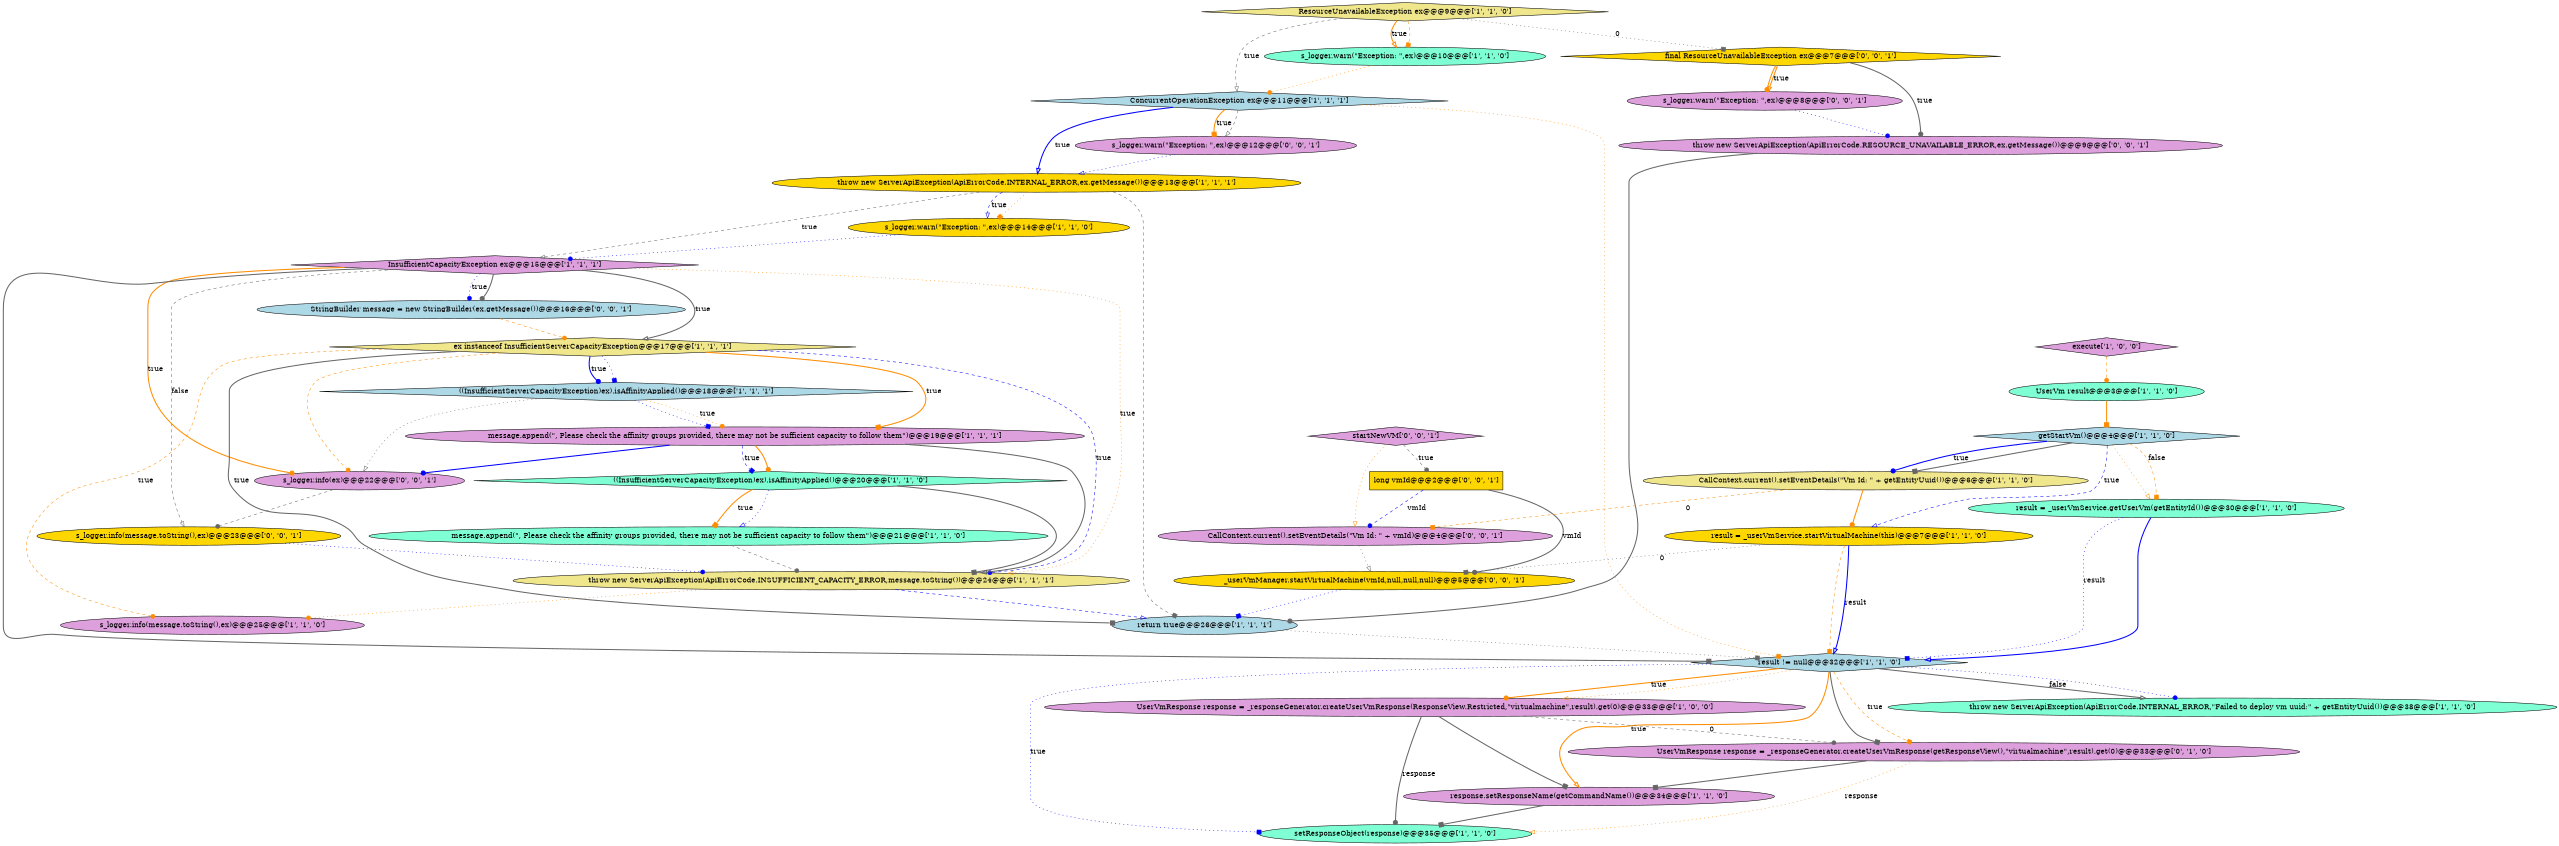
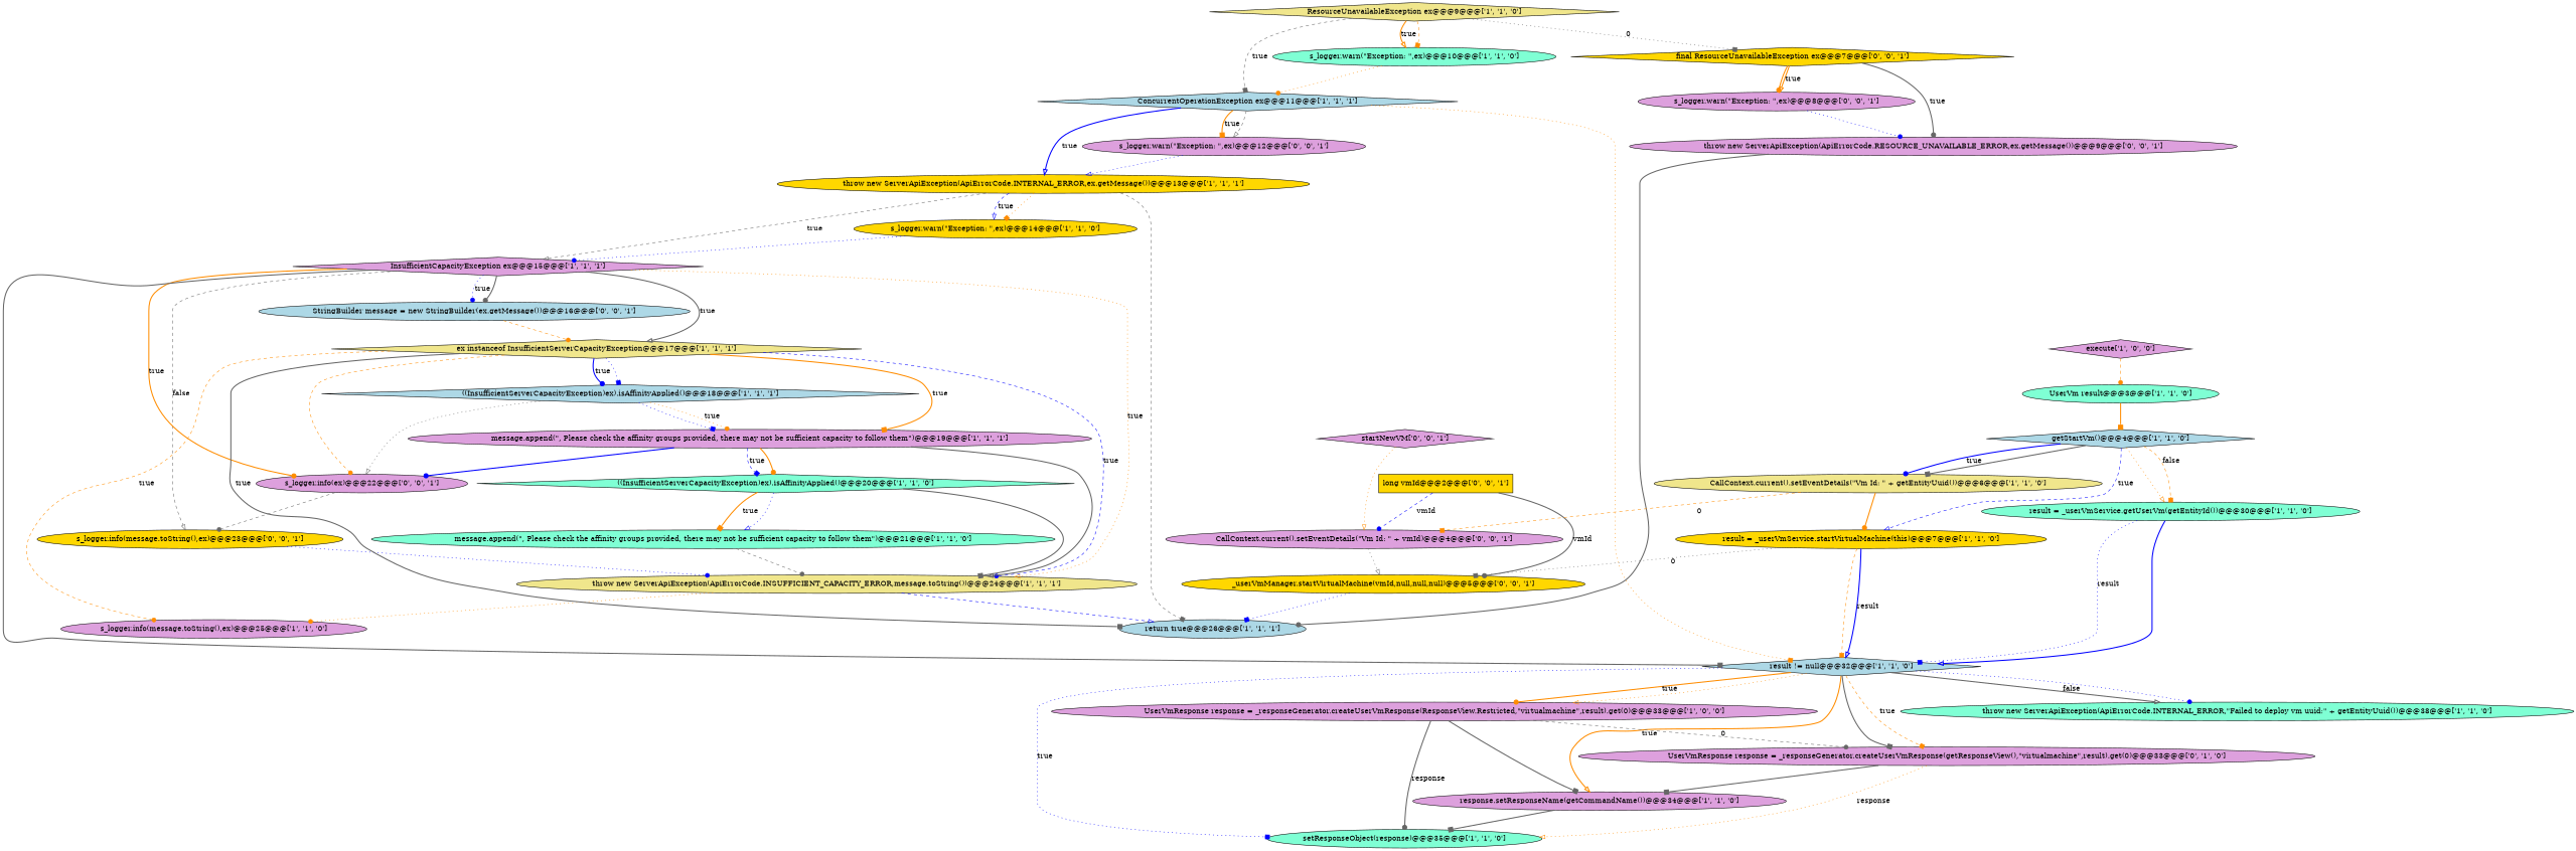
  digraph {
    node [fillcolor=plum shape=ellipse style=filled]
    edge [arrowhead=dot color=darkorange style=bold]
    n1 [label="InsufficientCapacityException ex@@@15@@@['1', '1', '1']" shape=diamond]
    n2 [fillcolor=gold label="s_logger.info(message.toString(),ex)@@@23@@@['0', '0', '1']"]
    n3 [label="s_logger.info(ex)@@@22@@@['0', '0', '1']"]
    n4 [fillcolor=lightblue label="result != null@@@32@@@['1', '1', '0']" shape=diamond]
    n5 [fillcolor=khaki label="throw new ServerApiException(ApiErrorCode.INSUFFICIENT_CAPACITY_ERROR,message.toString())@@@24@@@['1', '1', '1']"]
    n6 [fillcolor=lightblue label="StringBuilder message = new StringBuilder(ex.getMessage())@@@16@@@['0', '0', '1']"]
    n7 [fillcolor=khaki label="ex instanceof InsufficientServerCapacityException@@@17@@@['1', '1', '1']" shape=diamond]
    n8 [label="UserVmResponse response = _responseGenerator.createUserVmResponse(ResponseView.Restricted,\"virtualmachine\",result).get(0)@@@33@@@['1', '0', '0']"]
    n9 [label="response.setResponseName(getCommandName())@@@34@@@['1', '1', '0']"]
    n10 [label="UserVmResponse response = _responseGenerator.createUserVmResponse(getResponseView(),\"virtualmachine\",result).get(0)@@@33@@@['0', '1', '0']"]
    n11 [fillcolor=aquamarine label="setResponseObject(response)@@@35@@@['1', '1', '0']"]
    n12 [fillcolor=aquamarine label="throw new ServerApiException(ApiErrorCode.INTERNAL_ERROR,\"Failed to deploy vm uuid:\" + getEntityUuid())@@@38@@@['1', '1', '0']"]
    n13 [label="s_logger.info(message.toString(),ex)@@@25@@@['1', '1', '0']"]
    n14 [fillcolor=lightblue label="return true@@@26@@@['1', '1', '1']"]
    n15 [fillcolor=lightblue label="((InsufficientServerCapacityException)ex).isAffinityApplied()@@@18@@@['1', '1', '1']" shape=diamond]
    n16 [label="message.append(\", Please check the affinity groups provided, there may not be sufficient capacity to follow them\")@@@19@@@['1', '1', '1']"]
    n17 [fillcolor=aquamarine label="UserVm result@@@3@@@['1', '1', '0']"]
    n18 [fillcolor=lightblue label="getStartVm()@@@4@@@['1', '1', '0']" shape=diamond]
    n19 [fillcolor=gold label="final ResourceUnavailableException ex@@@7@@@['0', '0', '1']" shape=diamond]
    n20 [label="s_logger.warn(\"Exception: \",ex)@@@8@@@['0', '0', '1']"]
    n21 [label="throw new ServerApiException(ApiErrorCode.RESOURCE_UNAVAILABLE_ERROR,ex.getMessage())@@@9@@@['0', '0', '1']"]
    n22 [label="execute['1', '0', '0']" shape=diamond]
    n23 [fillcolor=gold label="s_logger.warn(\"Exception: \",ex)@@@14@@@['1', '1', '0']"]
    n24 [fillcolor=aquamarine label="((InsufficientServerCapacityException)ex).isAffinityApplied()@@@20@@@['1', '1', '0']" shape=diamond]
    n25 [fillcolor=aquamarine label="message.append(\", Please check the affinity groups provided, there may not be sufficient capacity to follow them\")@@@21@@@['1', '1', '0']"]
    n26 [label="startNewVM['0', '0', '1']" shape=diamond]
    n27 [label="CallContext.current().setEventDetails(\"Vm Id: \" + vmId)@@@4@@@['0', '0', '1']"]
    n28 [fillcolor=gold label="long vmId@@@2@@@['0', '0', '1']" shape=box]
    n29 [fillcolor=gold label="_userVmManager.startVirtualMachine(vmId,null,null,null)@@@5@@@['0', '0', '1']"]
    n30 [label="s_logger.warn(\"Exception: \",ex)@@@12@@@['0', '0', '1']"]
    n31 [fillcolor=gold label="throw new ServerApiException(ApiErrorCode.INTERNAL_ERROR,ex.getMessage())@@@13@@@['1', '1', '1']"]
    n32 [fillcolor=aquamarine label="s_logger.warn(\"Exception: \",ex)@@@10@@@['1', '1', '0']"]
    n33 [fillcolor=lightblue label="ConcurrentOperationException ex@@@11@@@['1', '1', '1']" shape=diamond]
    n34 [fillcolor=khaki label="ResourceUnavailableException ex@@@9@@@['1', '1', '0']" shape=diamond]
    n35 [fillcolor=khaki label="CallContext.current().setEventDetails(\"Vm Id: \" + getEntityUuid())@@@6@@@['1', '1', '0']"]
    n36 [fillcolor=gold label="result = _userVmService.startVirtualMachine(this)@@@7@@@['1', '1', '0']"]
    n37 [fillcolor=aquamarine label="result = _userVmService.getUserVm(getEntityId())@@@30@@@['1', '1', '0']"]
    n1 -> n2 [arrowhead=onormal color=gray40 label=false style=dashed]
    n1 -> n3 [label=true]
    n1 -> n4 [arrowhead=box color=gray40]
    n1 -> n5 [arrowhead=onormal label=true style=dotted]
    n1 -> n6 [color=blue label=true style=dotted]
    n1 -> n6 [color=gray40]
    n1 -> n7 [arrowhead=onormal color=gray40 label=true]
    n2 -> n5 [color=blue style=dotted]
    n3 -> n2 [color=gray40 style=dashed]
    n4 -> n8 [label=true]
    n4 -> n8 [arrowhead=onormal style=dotted]
    n4 -> n9 [arrowhead=onormal label=true]
    n4 -> n10 [arrowhead=box color=gray40]
    n4 -> n10 [arrowhead=box label=true style=dashed]
    n4 -> n11 [arrowhead=box color=blue label=true style=dotted]
    n4 -> n12 [arrowhead=onormal color=gray40 label=false]
    n4 -> n12 [color=blue style=dotted]
    n5 -> n13 [style=dotted]
    n5 -> n14 [arrowhead=onormal color=blue style=dashed]
    n6 -> n7 [style=dashed]
    n7 -> n3 [style=dashed]
    n7 -> n5 [color=blue label=true style=dashed]
    n7 -> n13 [label=true style=dashed]
    n7 -> n14 [arrowhead=box color=gray40 label=true]
    n7 -> n15 [arrowhead=box color=blue style=dotted]
    n7 -> n15 [color=blue label=true]
    n7 -> n16 [arrowhead=box label=true]
    n8 -> n9 [arrowhead=box color=gray40]
    n8 -> n10 [color=gray40 label=0 style=dashed]
    n8 -> n11 [color=gray40 label=response]
    n9 -> n11 [arrowhead=box color=gray40]
    n10 -> n9 [arrowhead=box color=gray40]
    n10 -> n11 [arrowhead=onormal label=response style=dotted]
-   n14 -> n4 [arrowhead=box color=gray40 style=dotted]
    n15 -> n3 [arrowhead=onormal color=gray40 style=dotted]
    n15 -> n16 [label=true style=dotted]
    n15 -> n16 [arrowhead=box color=blue style=dotted]
    n16 -> n3 [color=blue]
    n16 -> n5 [arrowhead=onormal color=gray40]
    n16 -> n24
    n16 -> n24 [arrowhead=box color=blue label=true style=dashed]
    n17 -> n18 [arrowhead=box]
    n18 -> n35 [arrowhead=box color=gray40]
    n18 -> n35 [color=blue label=true]
    n18 -> n36 [arrowhead=onormal color=blue label=true style=dashed]
    n18 -> n37 [arrowhead=box label=false style=dashed]
    n18 -> n37 [arrowhead=onormal style=dotted]
    n19 -> n20
    n19 -> n20 [arrowhead=onormal label=true]
    n19 -> n21 [color=gray40 label=true]
    n20 -> n21 [color=blue style=dotted]
    n21 -> n14 [color=gray40]
    n22 -> n17 [style=dashed]
    n23 -> n1 [color=blue style=dotted]
    n24 -> n5 [arrowhead=box color=gray40]
    n24 -> n25 [arrowhead=box label=true]
    n24 -> n25 [arrowhead=onormal color=blue style=dotted]
    n25 -> n5 [color=gray40 style=dashed]
    n26 -> n27 [arrowhead=onormal style=dotted]
-   n26 -> n28 [color=gray40 label=true style=dashed]
    n27 -> n29 [arrowhead=onormal color=gray40 style=dotted]
    n28 -> n27 [color=blue label=vmId style=dashed]
    n28 -> n29 [color=gray40 label=vmId]
    n29 -> n14 [arrowhead=box color=blue style=dotted]
    n30 -> n31 [arrowhead=onormal color=blue style=dotted]
    n31 -> n1 [arrowhead=onormal color=gray40 label=true style=dashed]
    n31 -> n14 [arrowhead=box color=gray40 style=dashed]
    n31 -> n23 [arrowhead=onormal color=blue label=true style=dashed]
    n31 -> n23 [arrowhead=box style=dotted]
    n32 -> n33 [style=dotted]
    n33 -> n4 [arrowhead=box style=dotted]
    n33 -> n30 [arrowhead=box label=true]
    n33 -> n30 [arrowhead=onormal color=gray40 style=dashed]
    n33 -> n31 [arrowhead=onormal color=blue label=true]
    n34 -> n19 [arrowhead=box color=gray40 label=0 style=dotted]
    n34 -> n32 [arrowhead=box style=dashed]
    n34 -> n32 [arrowhead=onormal label=true]
-   n34 -> n33 [arrowhead=onormal color=gray40 label=true style=dashed]
+   n34 -> n33 [arrowhead=box color=gray40 label=true style=dashed]
    n35 -> n27 [arrowhead=box label=0 style=dashed]
    n35 -> n36
    n36 -> n4 [arrowhead=box style=dashed]
    n36 -> n4 [arrowhead=onormal color=blue label=result]
    n36 -> n29 [arrowhead=box color=gray40 label=0 style=dotted]
    n37 -> n4 [arrowhead=onormal color=blue]
    n37 -> n4 [arrowhead=box color=blue label=result style=dotted]
  }
